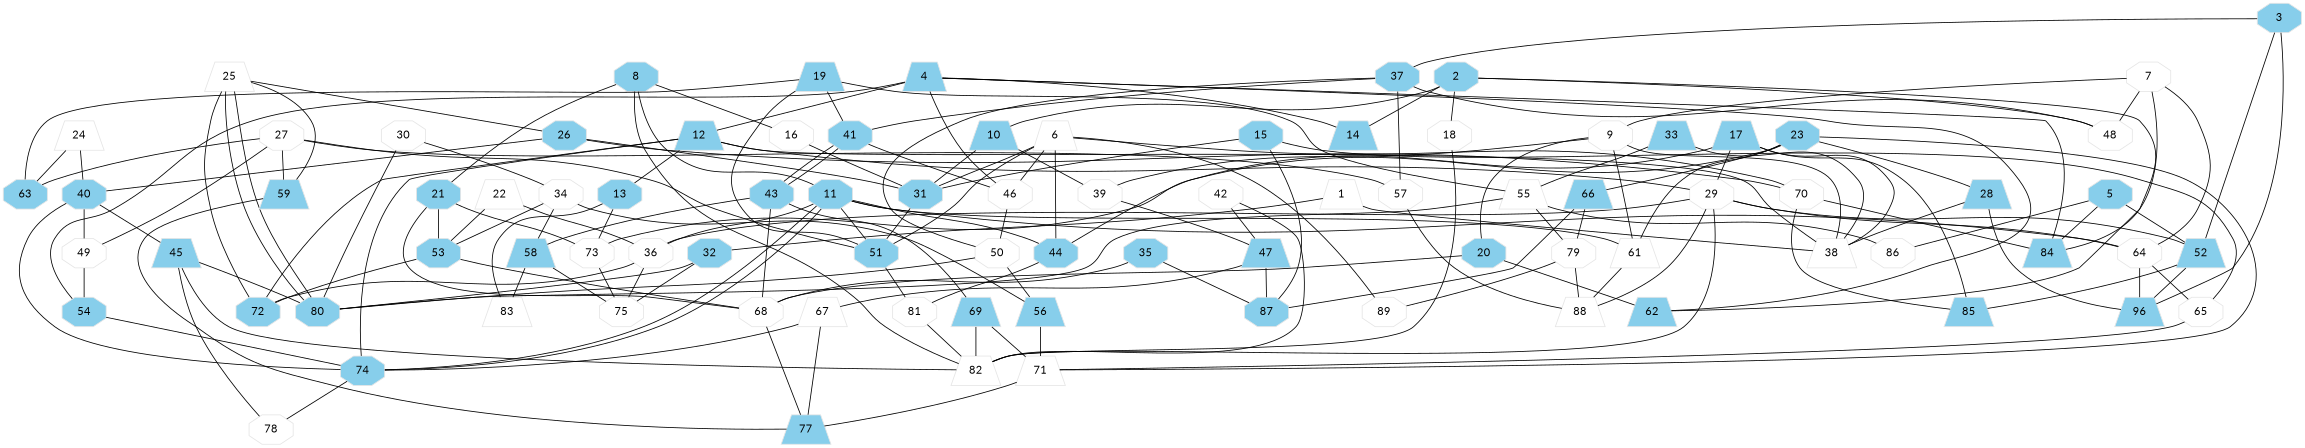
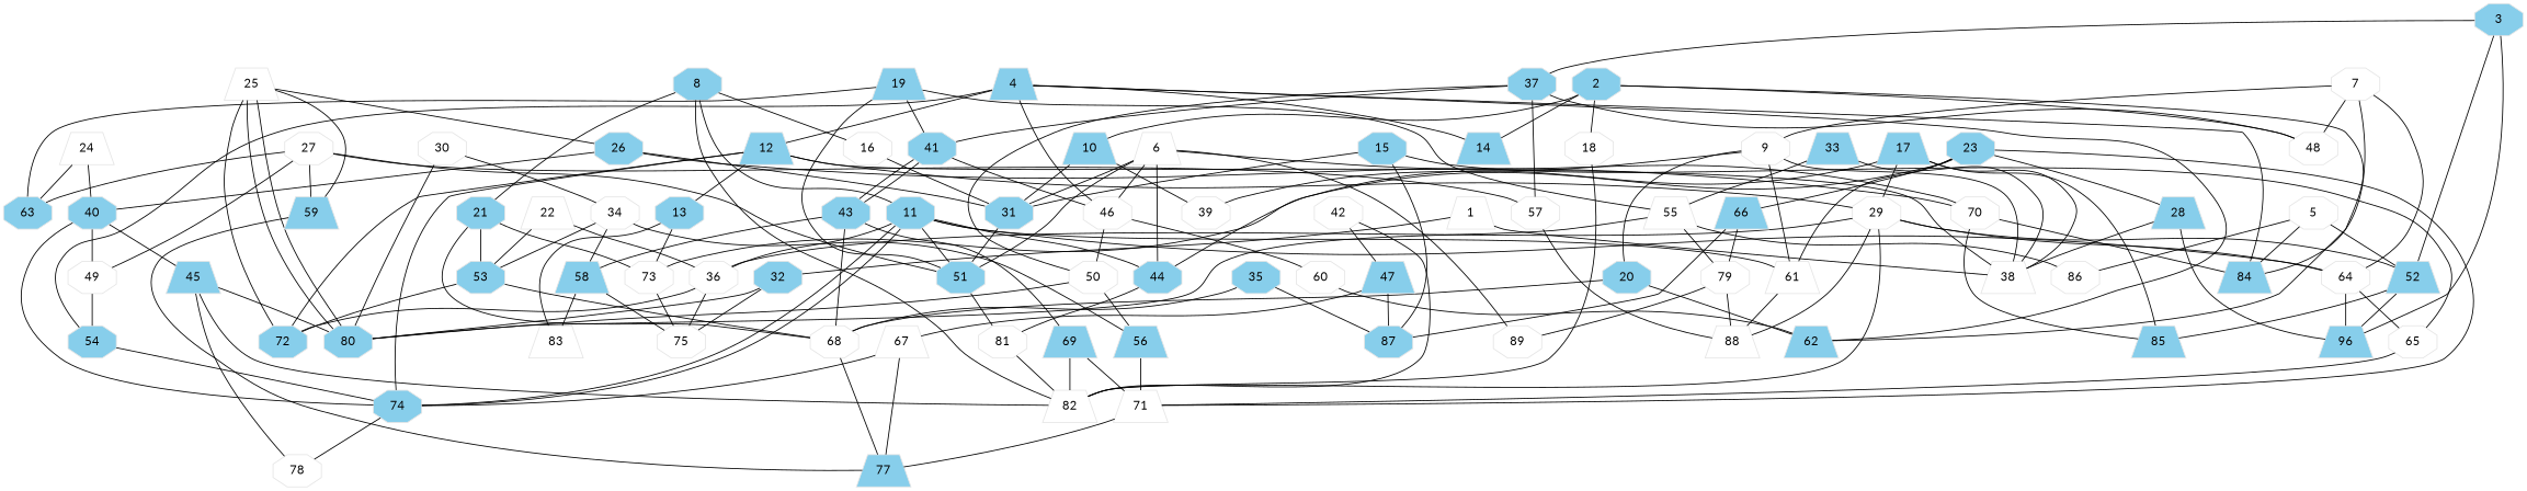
  graph {
    fontname=Lato
    node [color=gray90 fillcolor=skyblue fontname=Lato shape=octagon style=filled]
    edge [fontname=Lato]
    1 [fillcolor=white shape=trapezium]
    32
    38 [fillcolor=white shape=trapezium]
    80
    75 [fillcolor=white]
    10 [shape=trapezium]
    2
    14 [shape=trapezium]
    18 [fillcolor=white]
    48 [fillcolor=white]
    62 [shape=trapezium]
    31
    39 [fillcolor=white]
    82 [fillcolor=white shape=trapezium]
    3
    37
    52 [shape=trapezium]
    n18 [label=96 shape=trapezium]
    41
    57 [fillcolor=white]
    50 [fillcolor=white]
    85 [shape=trapezium]
    4 [shape=trapezium]
    12 [shape=trapezium]
    46 [fillcolor=white]
    54
    84 [shape=trapezium]
    74
    13
    29 [fillcolor=white]
    72
-   5
+   60 [fillcolor=white]
+   5 [fillcolor=white]
    86 [fillcolor=white]
    6 [fillcolor=white shape=trapezium]
    44
    70 [fillcolor=white]
    89 [fillcolor=white]
    51
    81 [fillcolor=white]
    7 [fillcolor=white]
    9 [fillcolor=white]
    64 [fillcolor=white]
    20
    61 [fillcolor=white shape=trapezium]
    65 [fillcolor=white]
    8
    11
    16 [fillcolor=white]
    21
    36 [fillcolor=white]
    73 [fillcolor=white]
    68 [fillcolor=white]
    53
    47 [shape=trapezium]
    88 [fillcolor=white shape=trapezium]
    78 [fillcolor=white]
    83 [fillcolor=white shape=trapezium]
    15
    87
    71 [fillcolor=white shape=trapezium]
    79 [fillcolor=white]
    17 [shape=trapezium]
    19 [shape=trapezium]
    55 [fillcolor=white shape=trapezium]
    63
    43
    77 [shape=trapezium]
    33 [shape=trapezium]
    22 [fillcolor=white shape=trapezium]
    23
    28 [shape=trapezium]
    66 [shape=trapezium]
    24 [fillcolor=white shape=trapezium]
    40
    49 [fillcolor=white]
    45 [shape=trapezium]
    25 [fillcolor=white shape=trapezium]
    26
    59 [shape=trapezium]
    27 [fillcolor=white]
    30 [fillcolor=white]
    34 [fillcolor=white]
    56 [shape=trapezium]
    58 [shape=trapezium]
    35
    67 [fillcolor=white shape=trapezium]
    69 [shape=trapezium]
    42 [fillcolor=white]
    1 -- 32
    1 -- 38
    32 -- 80
    32 -- 75
    10 -- 31
    10 -- 39
    2 -- 10
    2 -- 14
    2 -- 18
    2 -- 48
    2 -- 62
    18 -- 82
    31 -- 51
-   39 -- 47
    3 -- 37
    3 -- 52
    3 -- n18
    37 -- 48
    37 -- 41
    37 -- 57
    37 -- 50
    52 -- n18
    52 -- 85
    41 -- 46
    41 -- 43
    41 -- 43
    57 -- 88
    50 -- 80
    50 -- 56
    4 -- 14
    4 -- 62
    4 -- 12
    4 -- 46
    4 -- 54
    4 -- 84
    12 -- 38
    12 -- 74
    12 -- 13
    12 -- 29
    12 -- 72
    46 -- 50
+   46 -- 60
    54 -- 74
    74 -- 78
    13 -- 73
    13 -- 83
    29 -- 82
    29 -- 52
    29 -- 64
    29 -- 36
    29 -- 88
+   60 -- 62
    5 -- 52
    5 -- 84
    5 -- 86
    6 -- 31
    6 -- 46
    6 -- 44
    6 -- 70
    6 -- 89
    6 -- 51
    44 -- 81
    70 -- 85
    70 -- 84
    51 -- 81
    81 -- 82
    7 -- 48
    7 -- 84
    7 -- 9
    7 -- 64
    9 -- 38
    9 -- 39
    9 -- 20
    9 -- 61
    64 -- n18
    64 -- 65
    20 -- 62
    20 -- 68
    61 -- 88
    65 -- 71
    8 -- 82
    8 -- 11
    8 -- 16
    8 -- 21
    11 -- 74
    11 -- 74
    11 -- 44
    11 -- 51
    11 -- 64
    11 -- 61
    11 -- 36
    16 -- 31
    21 -- 73
    21 -- 68
    21 -- 53
    36 -- 75
    36 -- 72
    73 -- 75
    68 -- 77
    53 -- 72
    53 -- 68
    47 -- 87
    47 -- 67
    15 -- 31
    15 -- 65
    15 -- 87
    71 -- 77
    79 -- 89
    79 -- 88
    17 -- 38
    17 -- 85
    17 -- 29
    17 -- 44
    19 -- 41
    19 -- 51
    19 -- 55
    19 -- 63
    55 -- 80
    55 -- 86
    55 -- 79
    43 -- 68
    43 -- 58
    43 -- 69
    33 -- 38
    33 -- 55
    22 -- 36
    22 -- 53
    23 -- 61
    23 -- 73
    23 -- 71
    23 -- 28
    23 -- 66
    28 -- 38
    28 -- n18
    66 -- 87
    66 -- 79
    24 -- 63
    24 -- 40
    40 -- 74
    40 -- 49
    40 -- 45
    49 -- 54
    45 -- 80
    45 -- 82
    45 -- 78
    25 -- 80
    25 -- 80
    25 -- 72
    25 -- 26
    25 -- 59
    26 -- 31
    26 -- 70
    26 -- 40
    59 -- 77
    27 -- 57
    27 -- 51
    27 -- 63
    27 -- 49
    27 -- 59
    30 -- 80
    30 -- 34
    34 -- 53
    34 -- 56
    34 -- 58
    56 -- 71
    58 -- 75
    58 -- 83
    35 -- 68
    35 -- 87
    67 -- 74
    67 -- 77
    69 -- 82
    69 -- 71
    42 -- 82
    42 -- 47
  }
